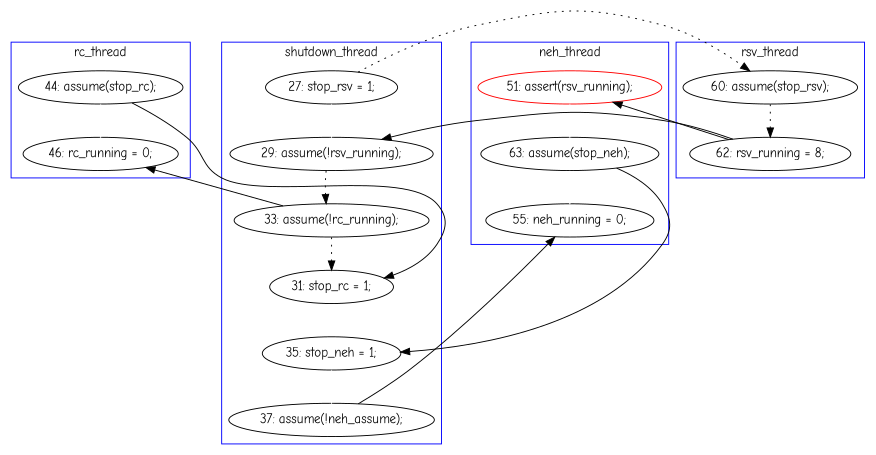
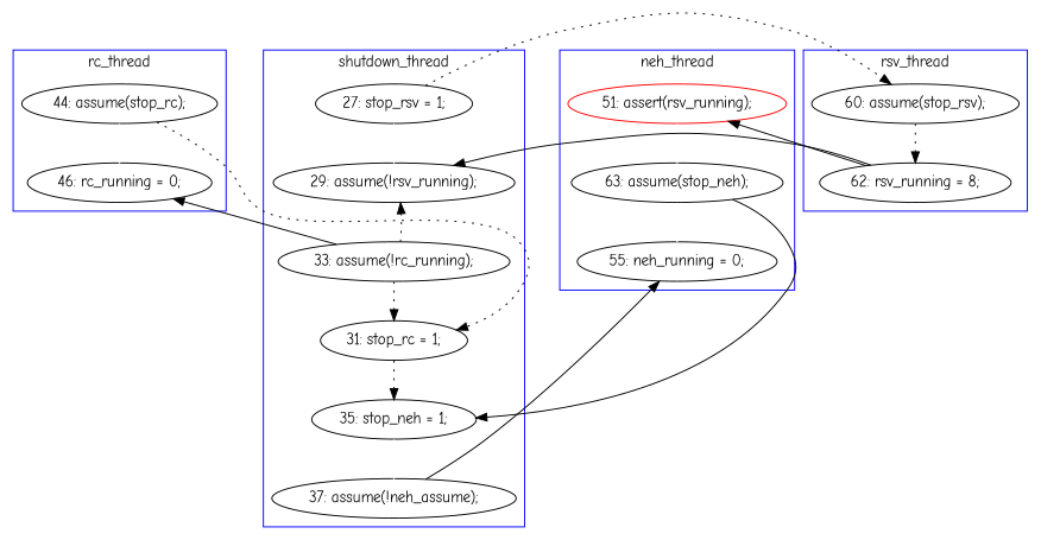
  digraph {
    fontname="Comic Neue"
    node [fontname="Comic Neue"]
    edge [color=black fontname="Comic Neue" style=solid]
    n1 [label="44: assume(stop_rc);"]
    n2 [label="46: rc_running = 0;"]
    n3 [label="55: neh_running = 0;"]
    n4 [label="63: assume(stop_neh);"]
    n5 [color=red label="51: assert(rsv_running);"]
    n6 [label="29: assume(!rsv_running);"]
    n7 [label="35: stop_neh = 1;"]
    n8 [label="27: stop_rsv = 1;"]
    n9 [label="33: assume(!rc_running);"]
    n10 [label="31: stop_rc = 1;"]
    n11 [label="37: assume(!neh_assume);"]
    n12 [label="62: rsv_running = 8;"]
    n13 [label="60: assume(stop_rsv);"]
    subgraph cluster_1 {
      color=blue
      label=rc_thread
      n1
      n2
    }
    subgraph cluster_2 {
      color=blue
      label=neh_thread
      n3
      n4
      n5
    }
    subgraph cluster_3 {
      color=blue
      label=shutdown_thread
      n6
      n7
      n8
      n9
      n10
      n11
    }
    subgraph cluster_4 {
      color=blue
      label=rsv_thread
      n12
      n13
    }
    n1 -> n2 [color=white]
-   n1 -> n10 [constraint=false]
+   n1 -> n10 [constraint=false style=dotted]
    n4 -> n3 [color=white]
    n4 -> n7 [constraint=false]
    n5 -> n4 [color=white]
-   n6 -> n9 [style=dotted]
+   n9 -> n6 [style=dotted]
    n7 -> n11 [color=white]
    n8 -> n6 [color=white]
    n8 -> n13 [constraint=false style=dotted]
    n9 -> n2 [constraint=false]
    n9 -> n10 [style=dotted]
+   n10 -> n7 [style=dotted]
    n11 -> n3 [constraint=false]
    n12 -> n5 [constraint=false]
    n12 -> n6 [constraint=false]
    n13 -> n12 [style=dotted]
  }
